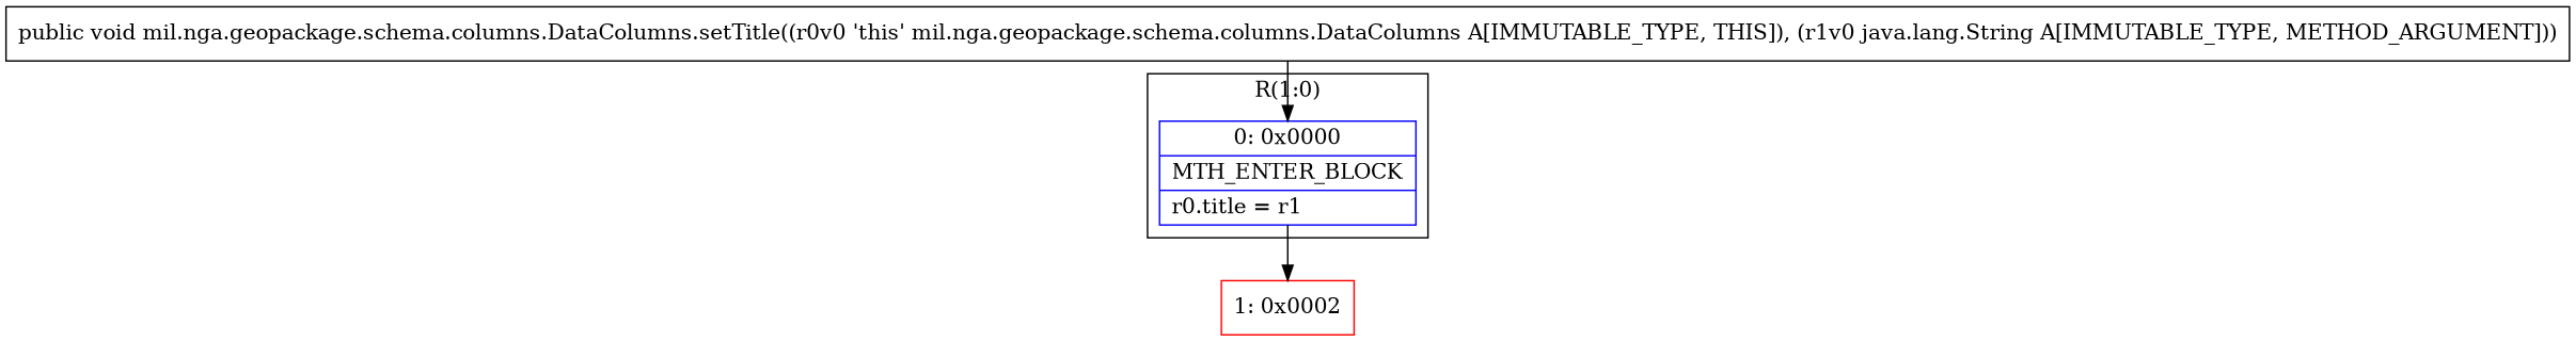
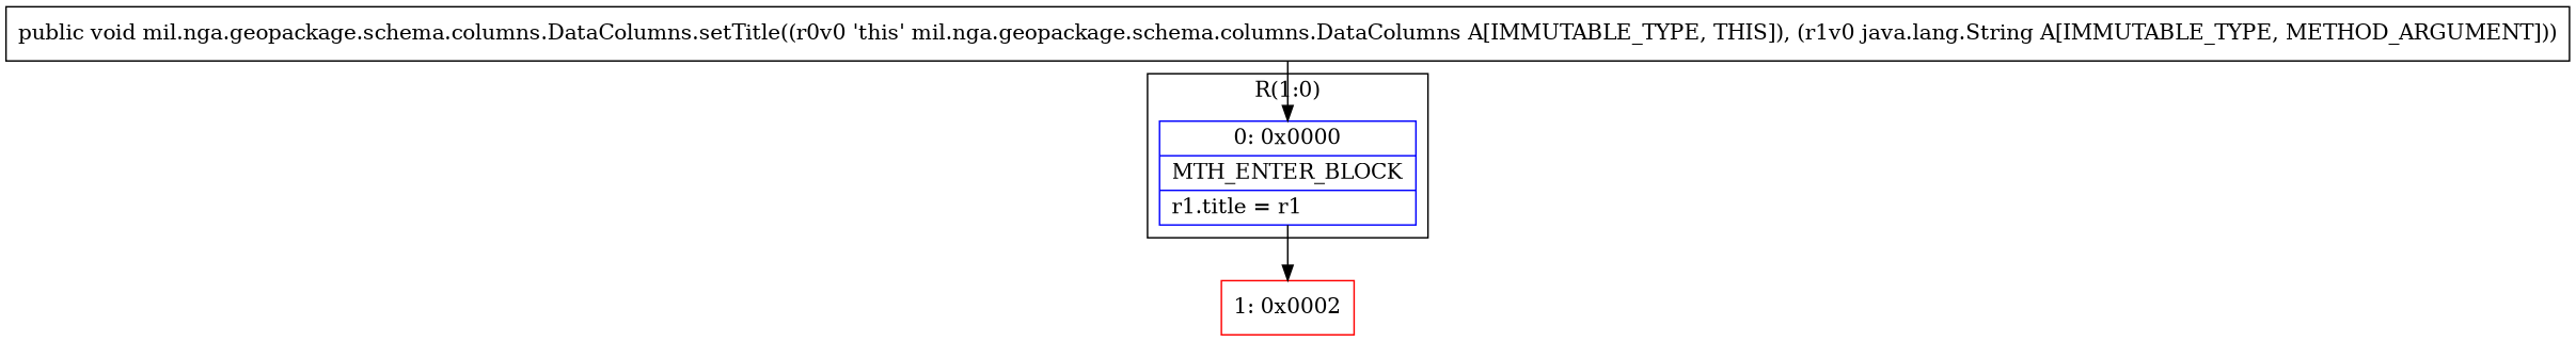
  digraph {
    node [shape=record]
-   n1 [color=blue label="{0\:\ 0x0000|MTH_ENTER_BLOCK\l|r0.title = r1\l}"]
+   n1 [color=blue label="{0\:\ 0x0000|MTH_ENTER_BLOCK\l|r1.title = r1\l}"]
    n2 [color=red label="{1\:\ 0x0002}"]
    n3 [label="{public void mil.nga.geopackage.schema.columns.DataColumns.setTitle((r0v0 'this' mil.nga.geopackage.schema.columns.DataColumns A[IMMUTABLE_TYPE, THIS]), (r1v0 java.lang.String A[IMMUTABLE_TYPE, METHOD_ARGUMENT])) }"]
    subgraph cluster_1 {
      label="R(1:0)"
      n1
    }
    n1 -> n2
    n3 -> n1
  }
